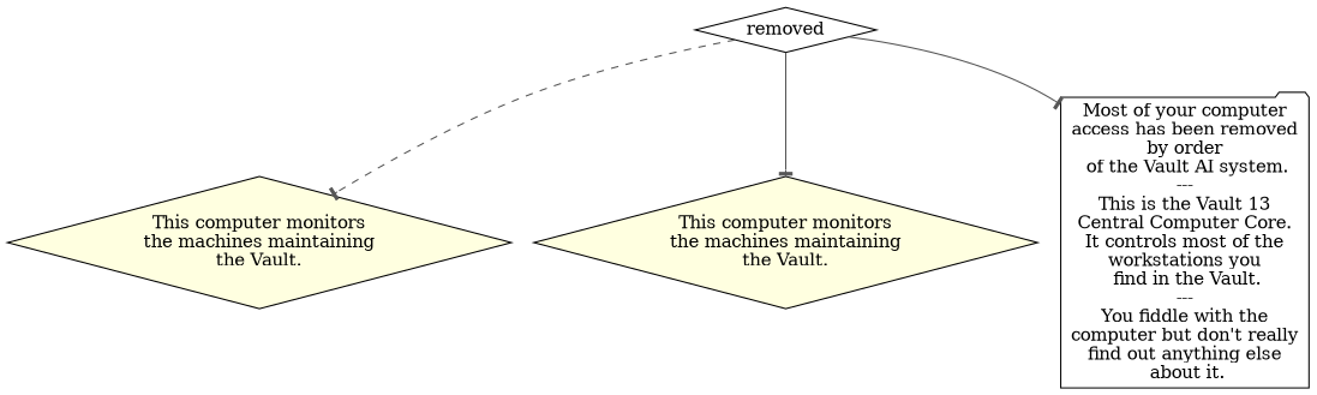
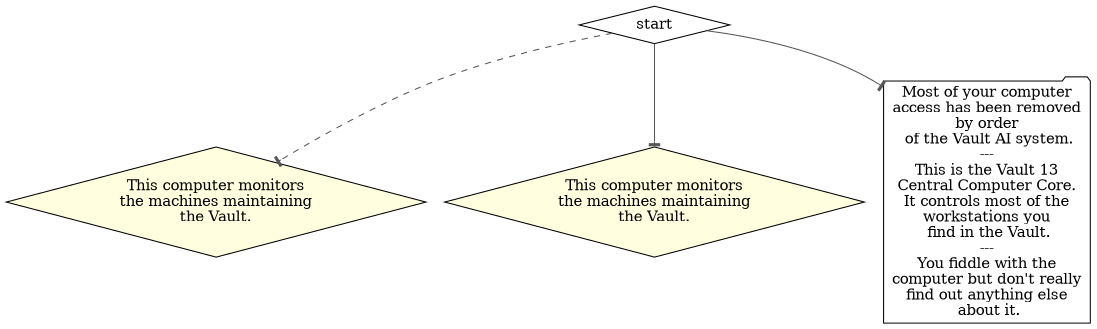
  digraph {
    node [color="#000000" fillcolor=white style=filled shape=diamond]
    edge [color="#555555" style=solid arrowhead=tee]
-   start [label=removed]
+   start
    n2 [fillcolor=lightyellow label="This computer monitors\nthe machines maintaining\nthe Vault."]
    n3 [fillcolor=lightyellow label="This computer monitors\nthe machines maintaining\nthe Vault."]
    n4 [label="Most of your computer\naccess has been removed\nby order\n of the Vault AI system.\n---\nThis is the Vault 13\nCentral Computer Core.\nIt controls most of the\nworkstations you\n find in the Vault.\n---\nYou fiddle with the\ncomputer but don't really\nfind out anything else\n about it." shape=folder]
    start -> n2 [style=dashed]
    start -> n3
    start -> n4
  }
